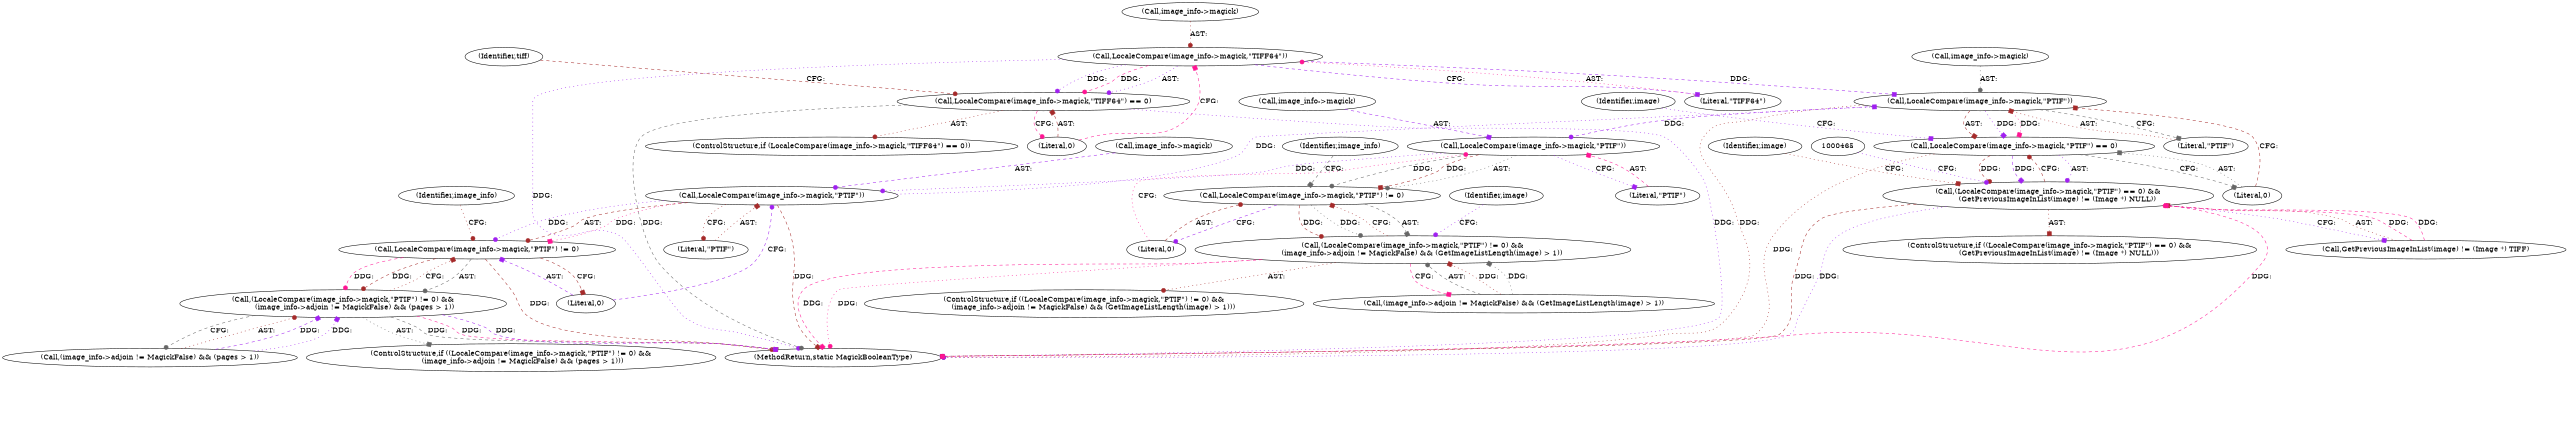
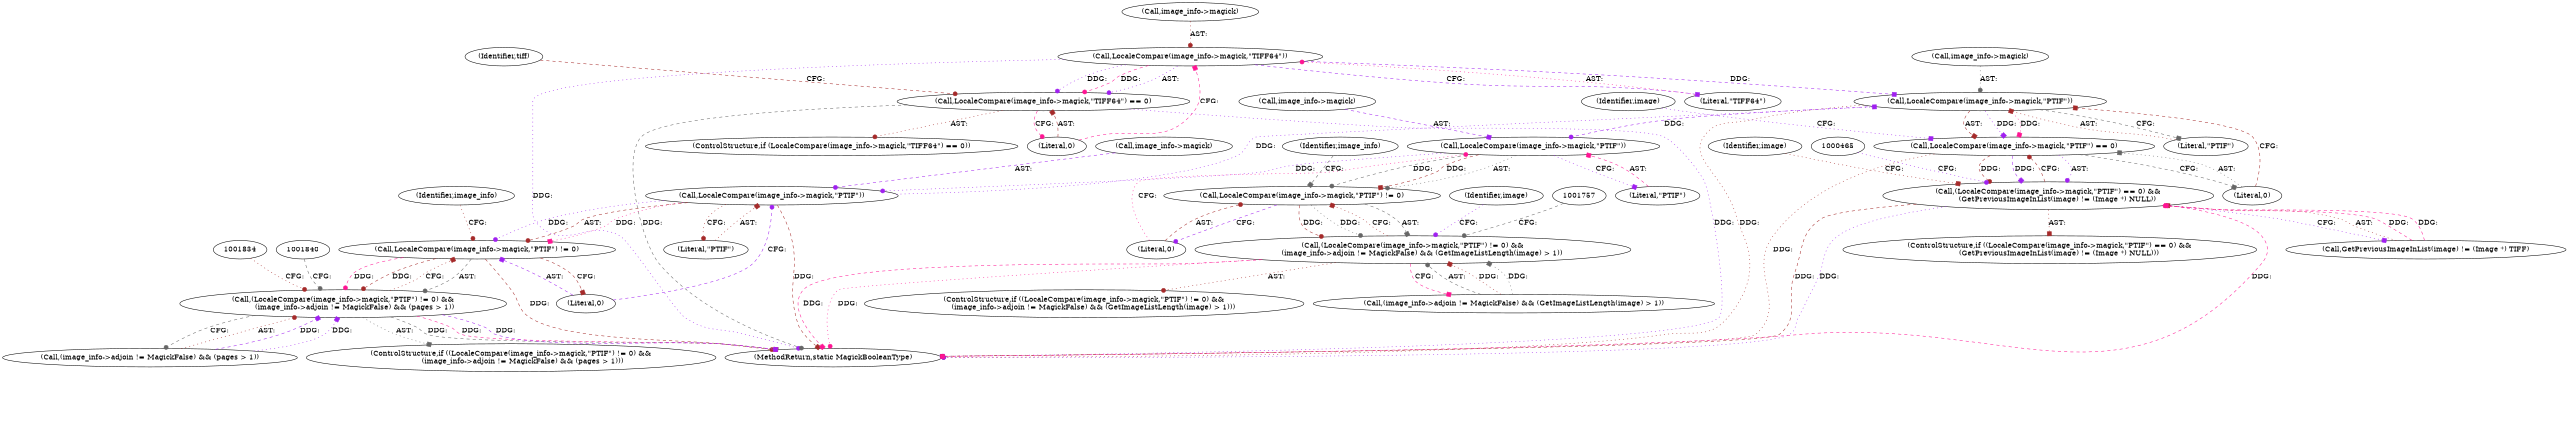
  digraph {
    edge [arrowhead=dot color=brown style=dashed]
    n1 [label="(Call,LocaleCompare(image_info->magick,\"TIFF64\"))"]
    n2 [label="(Call,LocaleCompare(image_info->magick,\"TIFF64\") == 0)"]
    n3 [label="(Call,LocaleCompare(image_info->magick,\"PTIF\"))"]
    n4 [label="(MethodReturn,static MagickBooleanType)"]
    n5 [label="(Literal,\"TIFF64\")"]
    n6 [label="(Literal,0)"]
    n7 [label="(ControlStructure,if (LocaleCompare(image_info->magick,\"TIFF64\") == 0))"]
    n8 [label="(Call,LocaleCompare(image_info->magick,\"PTIF\") == 0)"]
    n9 [label="(Call,LocaleCompare(image_info->magick,\"PTIF\"))"]
    n10 [label="(Literal,\"PTIF\")"]
    n11 [label="(Call,(LocaleCompare(image_info->magick,\"PTIF\") == 0) &&\n        (GetPreviousImageInList(image) != (Image *) NULL))"]
    n12 [label="(Literal,0)"]
    n13 [label="(Call,LocaleCompare(image_info->magick,\"PTIF\") != 0)"]
    n14 [label="(Call,LocaleCompare(image_info->magick,\"PTIF\"))"]
    n15 [label="(Literal,\"PTIF\")"]
    n16 [label="(Call,GetPreviousImageInList(image) != (Image *) TIFF)"]
    n17 [label="(ControlStructure,if ((LocaleCompare(image_info->magick,\"PTIF\") == 0) &&\n        (GetPreviousImageInList(image) != (Image *) NULL)))"]
    n18 [label="(Call,(LocaleCompare(image_info->magick,\"PTIF\") != 0) &&\n        (image_info->adjoin != MagickFalse) && (GetImageListLength(image) > 1))"]
    n19 [label="(Literal,0)"]
    n20 [label="(Call,LocaleCompare(image_info->magick,\"PTIF\") != 0)"]
    n21 [label="(Literal,\"PTIF\")"]
    n22 [label="(ControlStructure,if ((LocaleCompare(image_info->magick,\"PTIF\") != 0) &&\n        (image_info->adjoin != MagickFalse) && (GetImageListLength(image) > 1)))"]
    n23 [label="(Call,(image_info->adjoin != MagickFalse) && (GetImageListLength(image) > 1))"]
    n24 [label="(Call,(LocaleCompare(image_info->magick,\"PTIF\") != 0) &&\n          (image_info->adjoin != MagickFalse) && (pages > 1))"]
    n25 [label="(Literal,0)"]
    n26 [label="(ControlStructure,if ((LocaleCompare(image_info->magick,\"PTIF\") != 0) &&\n          (image_info->adjoin != MagickFalse) && (pages > 1)))"]
    n27 [label="(Call,(image_info->adjoin != MagickFalse) && (pages > 1))"]
    n28 [label="(Identifier,tiff)"]
    n29 [label="(Identifier,image)"]
    n30 [label="(Call,image_info->magick)"]
    n31 [label="(Identifier,image)"]
    n32 [label="(Identifier,image)"]
    n33 [label="(Call,image_info->magick)"]
    n34 [label="(Identifier,image_info)"]
    n35 [label="(Call,image_info->magick)"]
    n36 [label="(Call,image_info->magick)"]
    n37 [label="(Identifier,image_info)"]
    1000465
+   1001757
+   1001834
+   1001840
    n1 -> n2 [color=purple label="AST: " style=dotted]
    n1 -> n2 [color=purple label="DDG: " style=dotted]
    n1 -> n2 [color=deeppink label="DDG: "]
    n1 -> n3 [arrowhead=box color=purple label="DDG: "]
    n1 -> n4 [color=purple label="DDG: " style=dotted]
    n1 -> n5 [arrowhead=box color=purple label="CFG: "]
    n2 -> n4 [color=gray40 label="DDG: "]
    n2 -> n4 [arrowhead=box color=purple label="DDG: " style=dotted]
    n2 -> n6 [color=deeppink label="CFG: "]
    n2 -> n7 [label="AST: " style=dotted]
    n3 -> n4 [label="DDG: " style=dotted]
    n3 -> n8 [arrowhead=box label="AST: "]
    n3 -> n8 [arrowhead=box color=purple label="DDG: " style=dotted]
    n3 -> n8 [arrowhead=box color=deeppink label="DDG: " style=dotted]
    n3 -> n9 [color=purple label="DDG: "]
    n3 -> n10 [arrowhead=box color=gray40 label="CFG: "]
    n5 -> n1 [color=deeppink label="AST: " style=dotted]
    n6 -> n1 [arrowhead=box color=deeppink label="CFG: "]
    n6 -> n2 [arrowhead=box label="AST: "]
    n8 -> n4 [label="DDG: " style=dotted]
    n8 -> n11 [color=purple label="AST: " style=dotted]
    n8 -> n11 [label="DDG: "]
    n8 -> n11 [arrowhead=box color=purple label="DDG: "]
    n8 -> n12 [arrowhead=box color=gray40 label="CFG: "]
    n9 -> n13 [color=gray40 label="AST: " style=dotted]
    n9 -> n13 [color=gray40 label="DDG: "]
    n9 -> n13 [arrowhead=box label="DDG: "]
    n9 -> n14 [color=purple label="DDG: " style=dotted]
    n9 -> n15 [arrowhead=box color=purple label="CFG: " style=dotted]
    n10 -> n3 [arrowhead=box label="AST: " style=dotted]
    n11 -> n4 [label="DDG: "]
    n11 -> n4 [color=purple label="DDG: " style=dotted]
    n11 -> n4 [arrowhead=box color=deeppink label="DDG: "]
    n11 -> n8 [label="CFG: "]
    n11 -> n16 [arrowhead=box color=purple label="CFG: " style=dotted]
    n11 -> n17 [arrowhead=box label="AST: " style=dotted]
    n12 -> n3 [arrowhead=box label="CFG: "]
    n12 -> n8 [arrowhead=box color=gray40 label="AST: " style=dotted]
    n13 -> n18 [arrowhead=box color=gray40 label="AST: "]
    n13 -> n18 [label="DDG: "]
    n13 -> n18 [color=gray40 label="DDG: " style=dotted]
    n13 -> n19 [color=purple label="CFG: "]
    n14 -> n3 [arrowhead=box color=purple label="DDG: " style=dotted]
    n14 -> n4 [arrowhead=box label="DDG: "]
    n14 -> n20 [label="AST: "]
    n14 -> n20 [arrowhead=box color=deeppink label="DDG: " style=dotted]
    n14 -> n20 [color=purple label="DDG: " style=dotted]
    n14 -> n21 [label="CFG: " style=dotted]
    n15 -> n9 [arrowhead=box color=deeppink label="AST: "]
    n16 -> n11 [arrowhead=box label="AST: " style=dotted]
    n16 -> n11 [arrowhead=box color=deeppink label="DDG: "]
    n16 -> n11 [color=deeppink label="DDG: "]
    n18 -> n4 [color=deeppink label="DDG: " style=dotted]
    n18 -> n4 [arrowhead=box color=deeppink label="DDG: "]
    n18 -> n13 [arrowhead=box label="CFG: " style=dotted]
    n18 -> n22 [label="AST: " style=dotted]
    n18 -> n23 [arrowhead=box color=deeppink label="CFG: "]
    n19 -> n9 [color=deeppink label="CFG: " style=dotted]
    n19 -> n13 [label="AST: "]
    n20 -> n4 [label="DDG: "]
    n20 -> n24 [color=gray40 label="AST: "]
    n20 -> n24 [color=deeppink label="DDG: "]
    n20 -> n24 [label="DDG: "]
    n20 -> n25 [arrowhead=box label="CFG: "]
    n21 -> n14 [arrowhead=box label="AST: " style=dotted]
    n23 -> n18 [color=gray40 label="AST: "]
    n23 -> n18 [arrowhead=box label="DDG: " style=dotted]
    n23 -> n18 [arrowhead=box color=gray40 label="DDG: " style=dotted]
    n24 -> n4 [arrowhead=box color=gray40 label="DDG: "]
    n24 -> n4 [arrowhead=box color=deeppink label="DDG: "]
    n24 -> n4 [arrowhead=box color=purple label="DDG: "]
    n24 -> n20 [arrowhead=box label="CFG: " style=dotted]
    n24 -> n26 [arrowhead=box color=gray40 label="AST: " style=dotted]
    n24 -> n27 [color=gray40 label="CFG: "]
    n25 -> n14 [color=purple label="CFG: "]
    n25 -> n20 [arrowhead=box color=purple label="AST: "]
    n27 -> n24 [label="AST: " style=dotted]
    n27 -> n24 [arrowhead=box color=purple label="DDG: "]
    n27 -> n24 [arrowhead=box color=purple label="DDG: " style=dotted]
    n28 -> n2 [label="CFG: "]
    n29 -> n8 [arrowhead=box color=purple label="CFG: " style=dotted]
    n30 -> n9 [arrowhead=box color=purple label="AST: "]
    n31 -> n11 [arrowhead=box label="CFG: " style=dotted]
    n32 -> n18 [color=purple label="CFG: " style=dotted]
    n33 -> n3 [color=gray40 label="AST: " style=dotted]
    n34 -> n20 [label="CFG: " style=dotted]
    n35 -> n1 [label="AST: " style=dotted]
    n36 -> n14 [color=purple label="AST: "]
    n37 -> n13 [arrowhead=box color=gray40 label="CFG: "]
    1000465 -> n11 [color=purple label="CFG: " style=dotted]
+   1001757 -> n18 [color=gray40 label="CFG: "]
+   1001834 -> n24 [label="CFG: " style=dotted]
+   1001840 -> n24 [color=gray40 label="CFG: "]
  }
